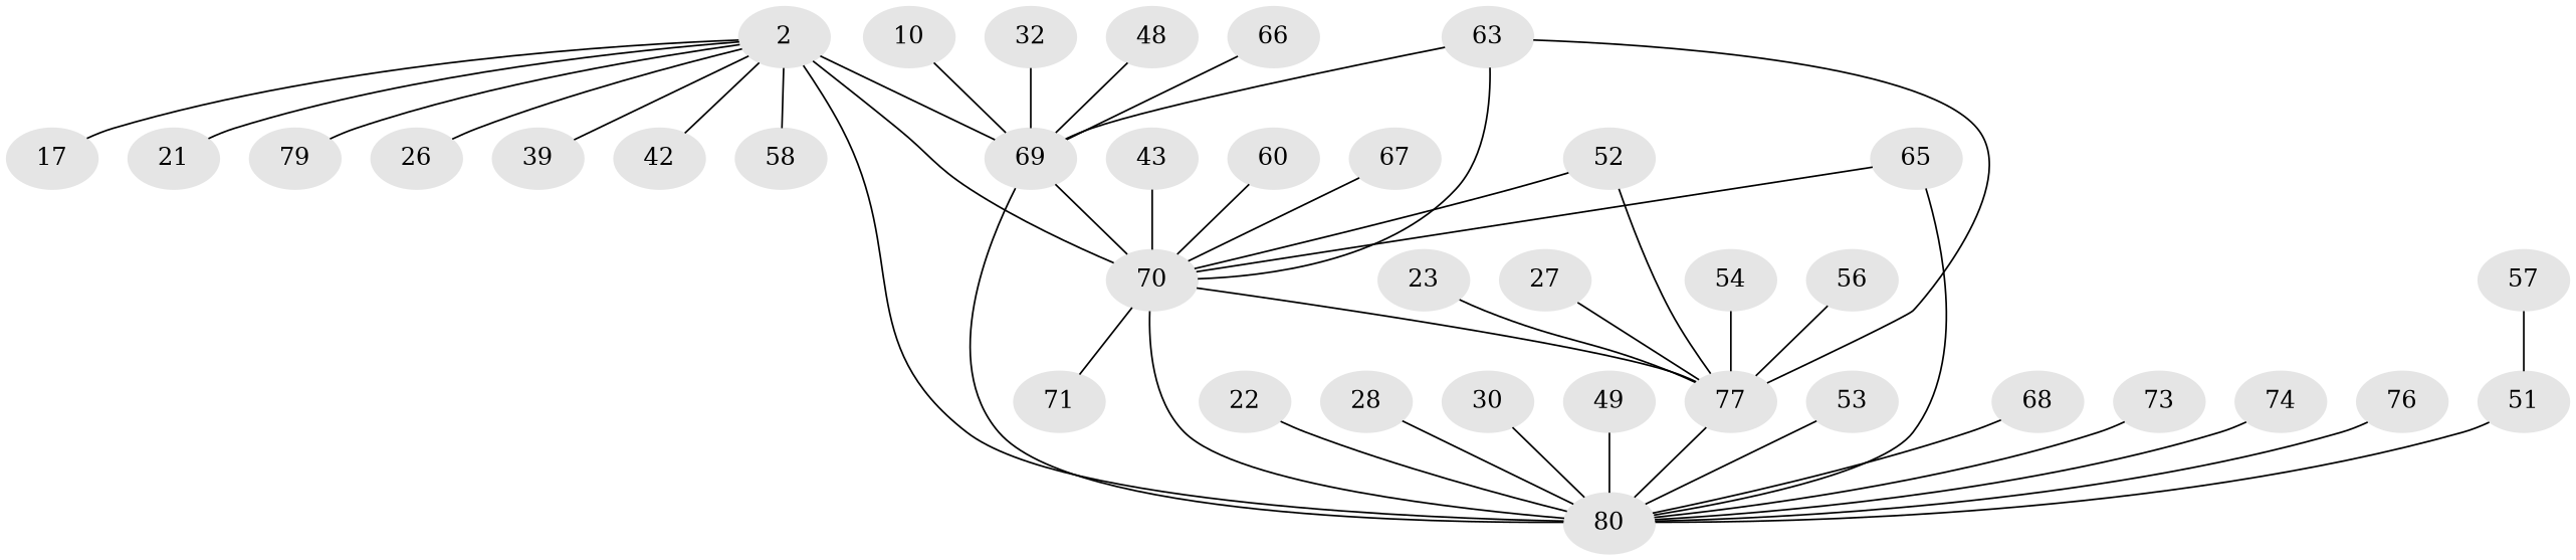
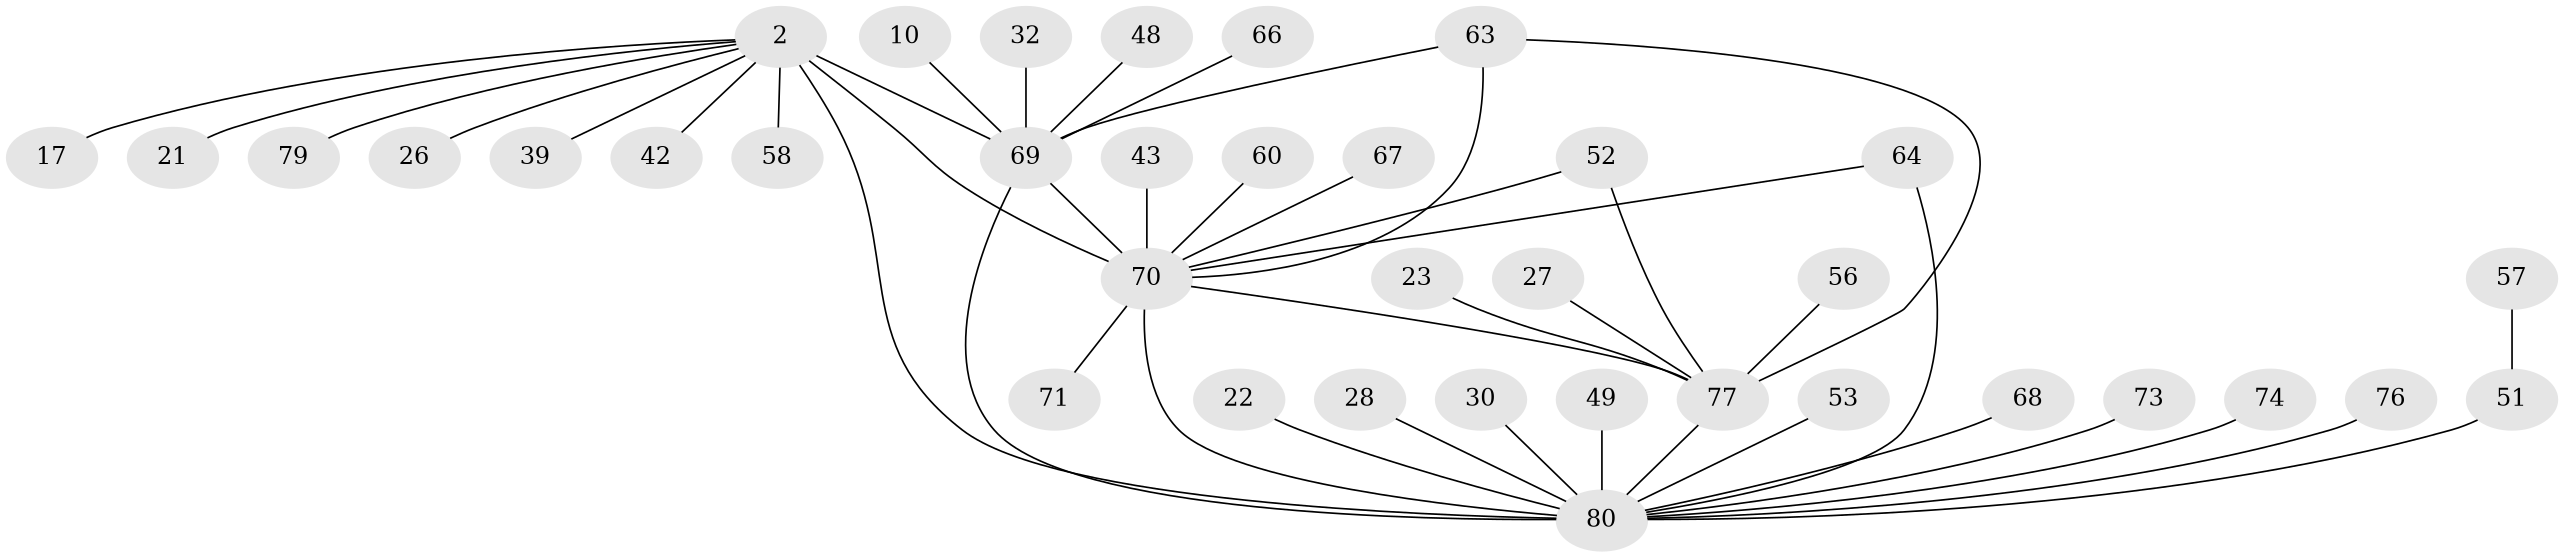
  graph {
    node [color=gray90 style=filled]
    2 [super="+1"]
    17
    21 [super="+19"]
    26
    39
    42
    58
    69 [super="+18+6"]
    70 [super="+64+33+36+37+38"]
    79
    80 [super="+4+5+41+13+35+47+78+3"]
    77 [super="+40+72+25+34"]
    71
    10 [super="+8"]
    22
    23
    27
    28
    30
    32
    43
    48
    49
    51
    52 [super="+50"]
    53
-   54
    56
    57
    60
    63 [super="+61"]
-   65 [super="+24+44+55"]
+   65 [super="+24+44+55" label=64]
    66
    67
    68
    73
    74
    76
    2 -- 17
    2 -- 21
    2 -- 26
    2 -- 39
    2 -- 42 [weight=2]
    2 -- 58
    2 -- 69 [weight=3]
    2 -- 70 [weight=3]
    2 -- 79
    2 -- 80 [weight=2]
    69 -- 70
    69 -- 80 [weight=4]
    70 -- 80 [weight=2]
    70 -- 77
    70 -- 71
    77 -- 80 [weight=3]
    10 -- 69
    22 -- 80
    23 -- 77
    27 -- 77
    28 -- 80
    30 -- 80
    32 -- 69 [weight=2]
    43 -- 70
    48 -- 69
    49 -- 80
    51 -- 80
    52 -- 70
    52 -- 77
    53 -- 80
-   54 -- 77
    56 -- 77
    57 -- 51
    60 -- 70
    63 -- 69
    63 -- 70
    63 -- 77
    65 -- 70
    65 -- 80 [weight=2]
    66 -- 69
    67 -- 70
    68 -- 80
    73 -- 80
    74 -- 80
    76 -- 80
  }
